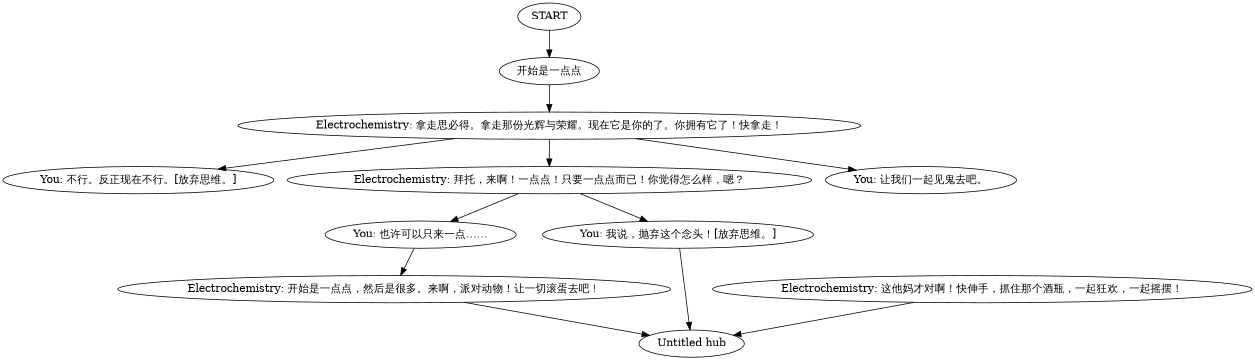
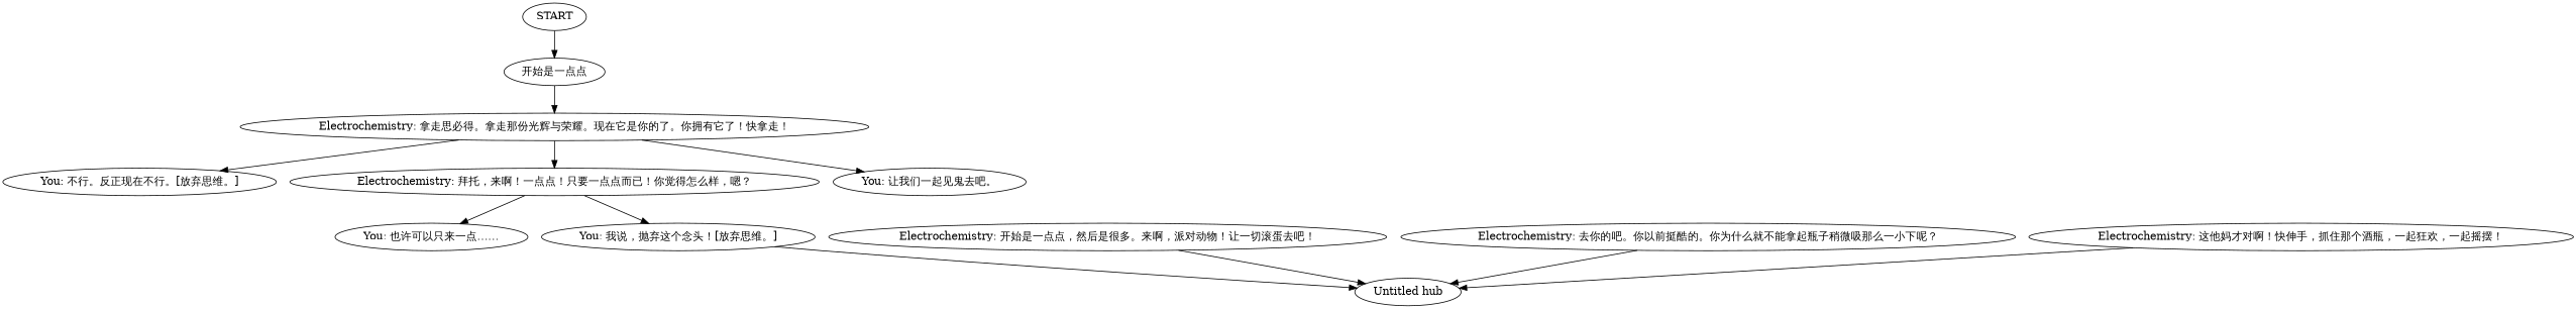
  digraph {
    n1 [label=START]
    n2 [label="开始是一点点"]
    n3 [label="Electrochemistry: 拿走思必得。拿走那份光辉与荣耀。现在它是你的了。你拥有它了！快拿走！"]
    n4 [label="You: 不行。反正现在不行。[放弃思维。]"]
    n5 [label="Electrochemistry: 拜托，来啊！一点点！只要一点点而已！你觉得怎么样，嗯？"]
    n6 [label="You: 让我们一起见鬼去吧。"]
    n7 [label="You: 也许可以只来一点……"]
    n8 [label="Electrochemistry: 开始是一点点，然后是很多。来啊，派对动物！让一切滚蛋去吧！"]
    n9 [label="Untitled hub"]
+   n10 [label="Electrochemistry: 去你的吧。你以前挺酷的。你为什么就不能拿起瓶子稍微吸那么一小下呢？"]
    n11 [label="You: 我说，抛弃这个念头！[放弃思维。]"]
    n12 [label="Electrochemistry: 这他妈才对啊！快伸手，抓住那个酒瓶，一起狂欢，一起摇摆！"]
    n1 -> n2
    n2 -> n3
    n3 -> n4
    n3 -> n5
    n3 -> n6
    n5 -> n7
    n5 -> n11
-   n7 -> n8
    n8 -> n9
+   n10 -> n9
    n11 -> n9
    n12 -> n9
  }
